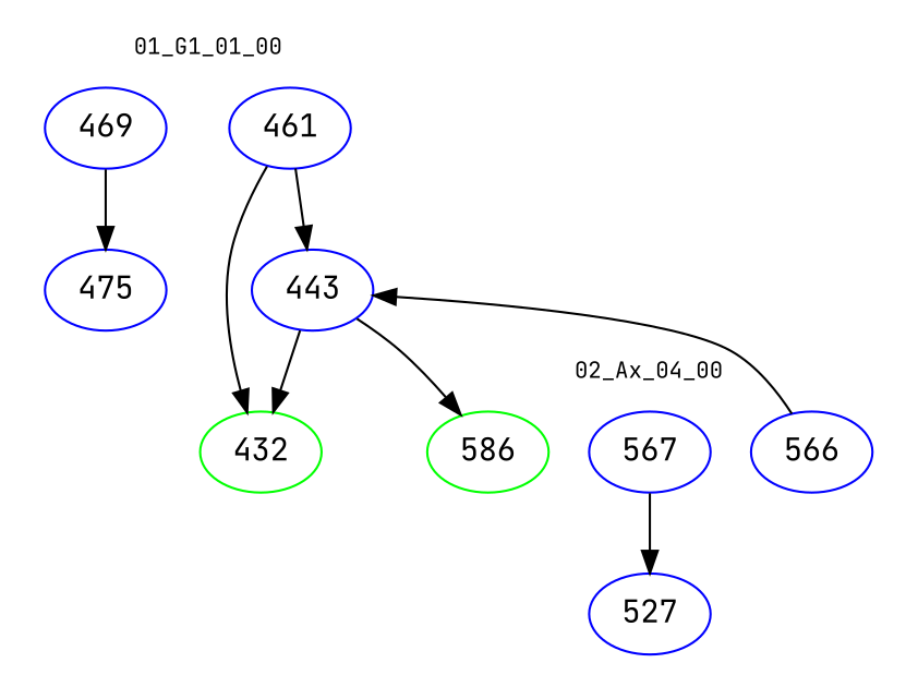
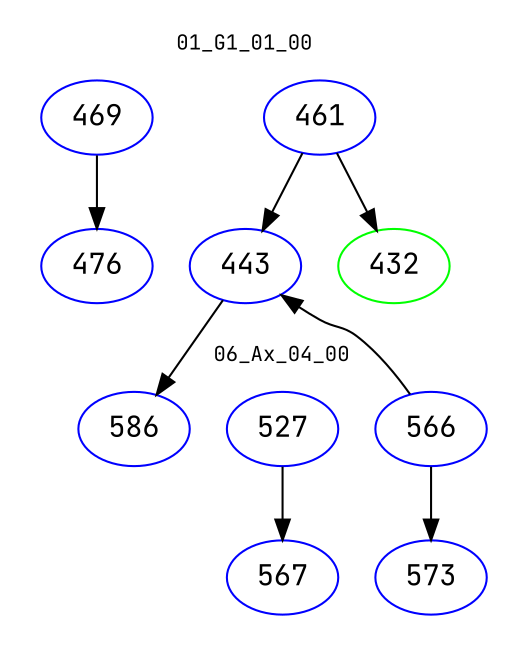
  digraph {
    fontname="JetBrains Mono"
    node [color=blue fontname="JetBrains Mono"]
    edge [color=black fontname="JetBrains Mono"]
    n1 [label=566]
    n2 [label=567]
+   n3 [label=573]
    n4 [label=527]
-   n5 [color=green label=586]
+   n5 [label=586]
    n6 [label=461]
    n7 [label=443]
    n8 [label=469]
    n9 [color=green label=432]
-   n10 [label=475]
+   n10 [label=476]
    subgraph cluster_1 {
      color=white
      fontsize=10
-     label="02_Ax_04_00"
+     label="06_Ax_04_00"
      n1
      n2
+     n3
      n4
      n5
    }
    subgraph cluster_2 {
      color=white
      fontsize=10
      label="01_G1_01_00"
      n6
      n7
      n8
      n9
      n10
    }
+   n1 -> n3
    n1 -> n7
-   n2 -> n4
+   n4 -> n2
    n6 -> n7
    n6 -> n9
    n7 -> n5
-   n7 -> n9
    n8 -> n10
  }
